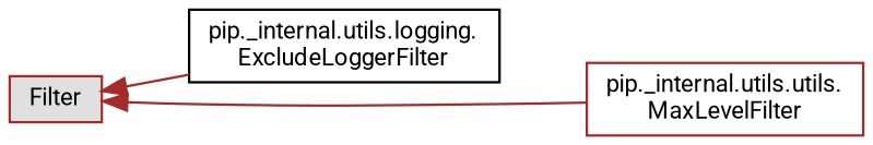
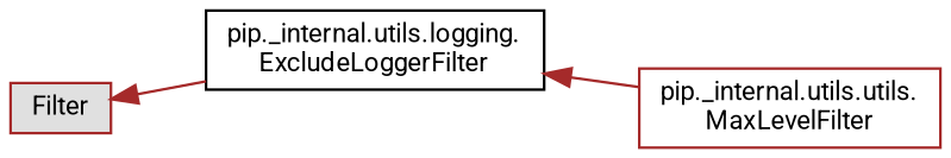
  digraph {
    fontname=Roboto
    rankdir=LR
    node [color=brown fillcolor=white fontname=Roboto fontsize=10 shape=box style=filled]
    edge [color=brown dir=back fontname=Roboto fontsize=10 labelfontname=Helvetica labelfontsize=10 style=solid]
    n1 [fillcolor="#E0E0E0" height=0.2 label=Filter width=0.4]
    n2 [color=black height=0.2 label="pip._internal.utils.logging.\lExcludeLoggerFilter" width=0.4]
    n3 [height=0.2 label="pip._internal.utils.utils.\lMaxLevelFilter" width=0.4]
    n1 -> n2
-   n1 -> n3
+   n2 -> n3
  }
